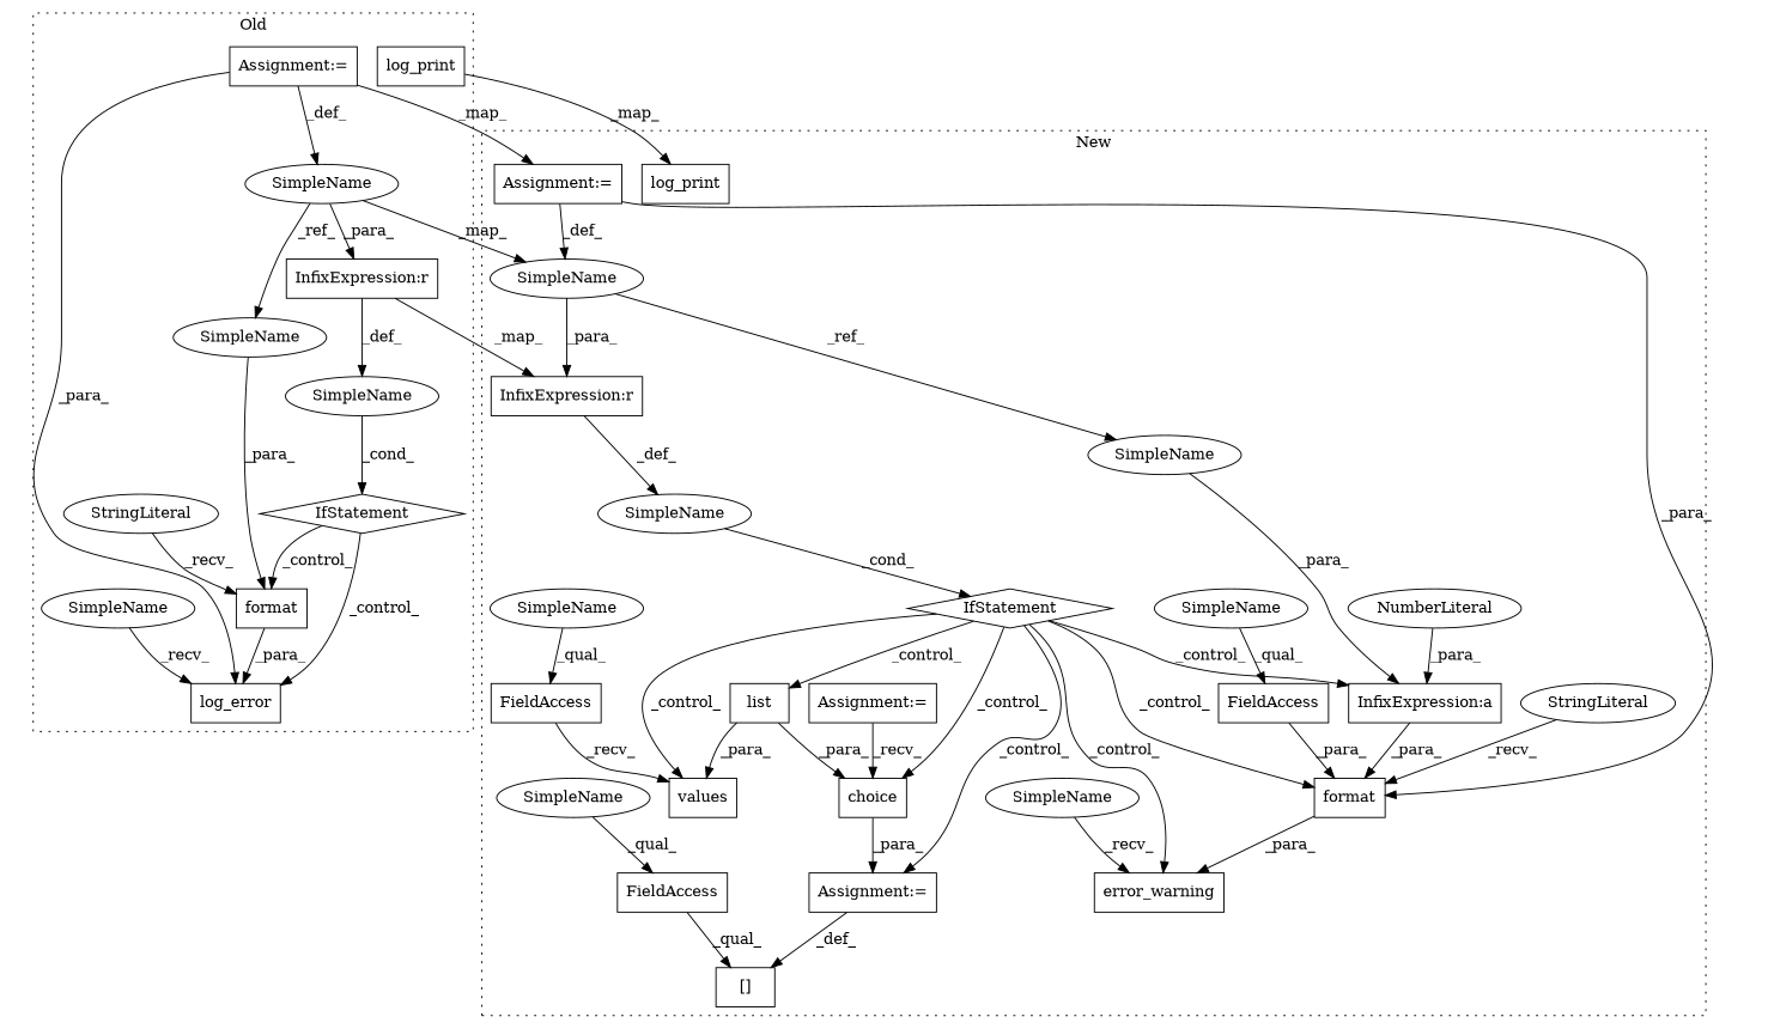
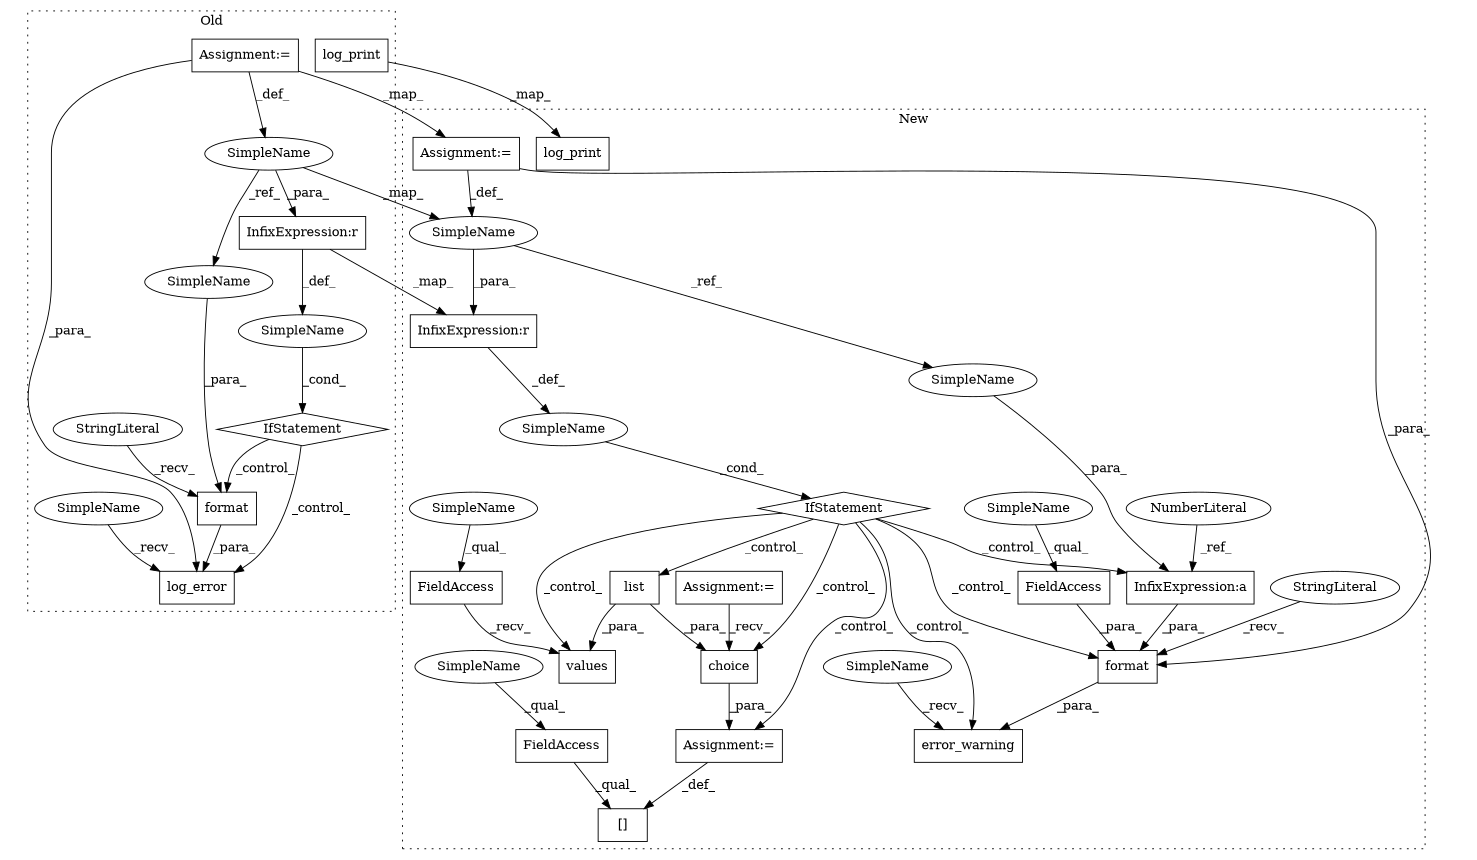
  digraph {
    node [a=42 l=1 shape=box]
    n1 [a=32 l="7,1" label=format s="29708,29716"]
    n2 [a=45 l=36 label=StringLiteral s=29671 shape=ellipse]
    n3 [a=25 l="4,2" label=IfStatement s="29606,29644" shape=diamond]
    n4 [label=SimpleName shape=ellipse l=""]
    n5 [label=SimpleName s=29566 shape=ellipse]
    n6 [a=27 l=4 label="InfixExpression:r" s=29611]
    n7 [a=32 l="10,1" label=log_error s="29661,29717"]
    n8 [a=32 l="10,1" label=log_print s="29449,29557"]
    n9 [a=7 label="Assignment:=" s=29567]
    n10 [l=4 label=SimpleName s=29656 shape=ellipse]
    n11 [label=SimpleName s=29715 shape=ellipse]
    n12 [a=32 l="5,1" label=list s="30993,31032"]
    n13 [a=7 label="Assignment:=" s=30978]
    n14 [a=25 l="4,2" label=IfStatement s="30551,30588" shape=diamond]
    n15 [label=SimpleName shape=ellipse l=""]
    n16 [label=SimpleName s=30511 shape=ellipse]
    n17 [a=27 l=3 label="InfixExpression:r" s=30556]
    n18 [a=32 l="12,1" label=error_warning s="30789,30923"]
    n19 [a=27 l=3 label="InfixExpression:a" s=30918]
    n20 [a=34 label=NumberLiteral s=30921 shape=ellipse]
    n21 [a=2 l="26,1" label="[]" s="30934,30977"]
    n22 [a=22 l=25 label=FieldAccess s=30934]
    n23 [a=22 l=29 label=FieldAccess s=30887]
    n24 [a=22 l=25 label=FieldAccess s=30998]
    n25 [a=32 l=8 label=values s=31024]
    n26 [a=32 l="7,1" label=format s="30880,30922"]
    n27 [a=32 l="10,1" label=log_print s="30394,30502"]
    n28 [a=32 l="7,1" label=choice s="30986,31033"]
    n29 [a=7 l=6 label="Assignment:=" s=30206]
    n30 [a=45 l=78 label=StringLiteral s=30801 shape=ellipse]
    n31 [a=7 label="Assignment:=" s=30512]
    n32 [l=4 label=SimpleName s=30934 shape=ellipse]
    n33 [l=4 label=SimpleName s=30887 shape=ellipse]
    n34 [l=4 label=SimpleName s=30998 shape=ellipse]
    n35 [l=4 label=SimpleName s=30784 shape=ellipse]
    n36 [label=SimpleName s=30917 shape=ellipse]
    subgraph cluster_1 {
      label=Old
      style=dotted
      n1
      n2
      n3
      n4
      n5
      n6
      n7
      n8
      n9
      n10
      n11
    }
    subgraph cluster_2 {
      label=New
      style=dotted
      n12
      n13
      n14
      n15
      n16
      n17
      n18
      n19
      n20
      n21
      n22
      n23
      n24
      n25
      n26
      n27
      n28
      n29
      n30
      n31
      n32
      n33
      n34
      n35
      n36
    }
    n1 -> n7 [label=_para_]
    n2 -> n1 [label=_recv_]
    n3 -> n1 [label=_control_]
    n3 -> n7 [label=_control_]
    n4 -> n3 [label=_cond_]
    n5 -> n6 [label=_para_]
    n5 -> n11 [label=_ref_]
    n5 -> n16 [label=_map_]
    n6 -> n4 [label=_def_]
    n6 -> n17 [label=_map_]
    n8 -> n27 [label=_map_]
    n9 -> n5 [label=_def_]
    n9 -> n7 [label=_para_]
    n9 -> n31 [label=_map_]
    n10 -> n7 [label=_recv_]
    n11 -> n1 [label=_para_]
    n12 -> n25 [label=_para_]
    n12 -> n28 [label=_para_]
    n13 -> n21 [label=_def_]
    n14 -> n12 [label=_control_]
    n14 -> n13 [label=_control_]
    n14 -> n18 [label=_control_]
    n14 -> n19 [label=_control_]
    n14 -> n25 [label=_control_]
    n14 -> n26 [label=_control_]
    n14 -> n28 [label=_control_]
    n15 -> n14 [label=_cond_]
    n16 -> n17 [label=_para_]
    n16 -> n36 [label=_ref_]
    n17 -> n15 [label=_def_]
    n19 -> n26 [label=_para_]
-   n20 -> n19 [label=_para_]
+   n20 -> n19 [label=_ref_]
    n22 -> n21 [label=_qual_]
    n23 -> n26 [label=_para_]
    n24 -> n25 [label=_recv_]
    n26 -> n18 [label=_para_]
    n28 -> n13 [label=_para_]
    n29 -> n28 [label=_recv_]
    n30 -> n26 [label=_recv_]
    n31 -> n16 [label=_def_]
    n31 -> n26 [label=_para_]
    n32 -> n22 [label=_qual_]
    n33 -> n23 [label=_qual_]
    n34 -> n24 [label=_qual_]
    n35 -> n18 [label=_recv_]
    n36 -> n19 [label=_para_]
  }
